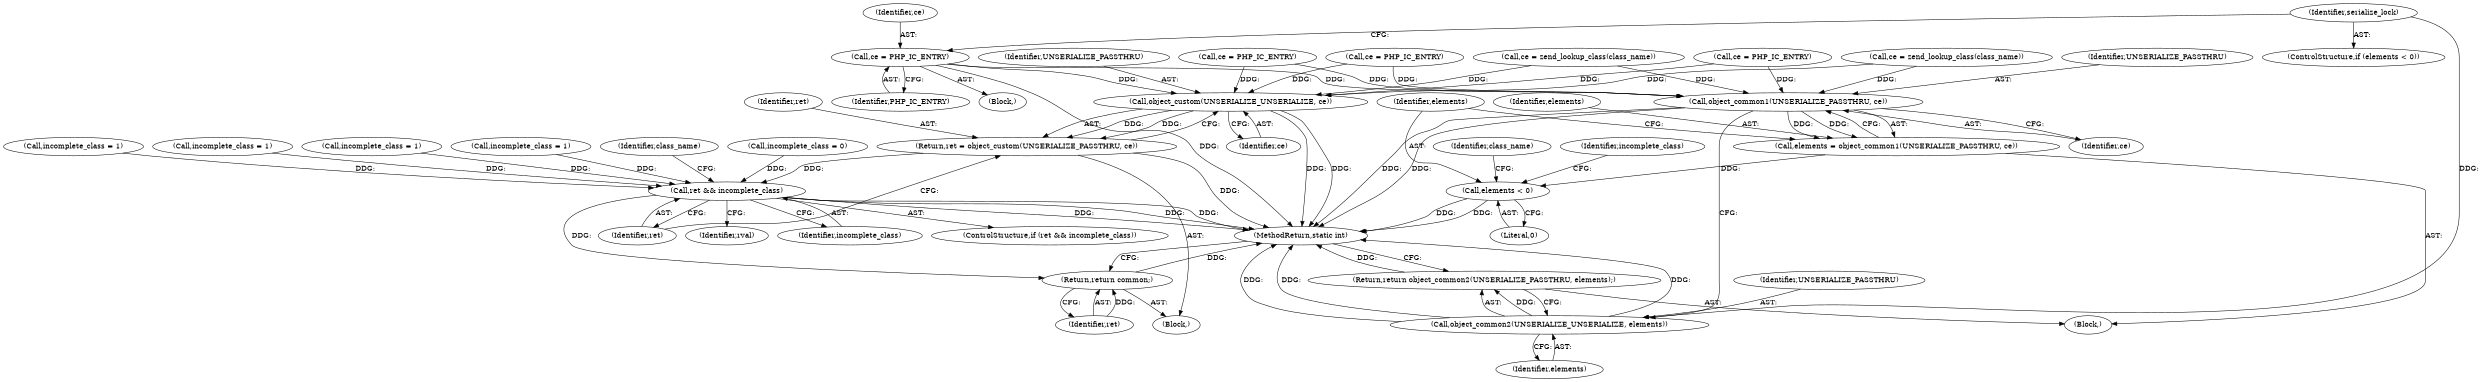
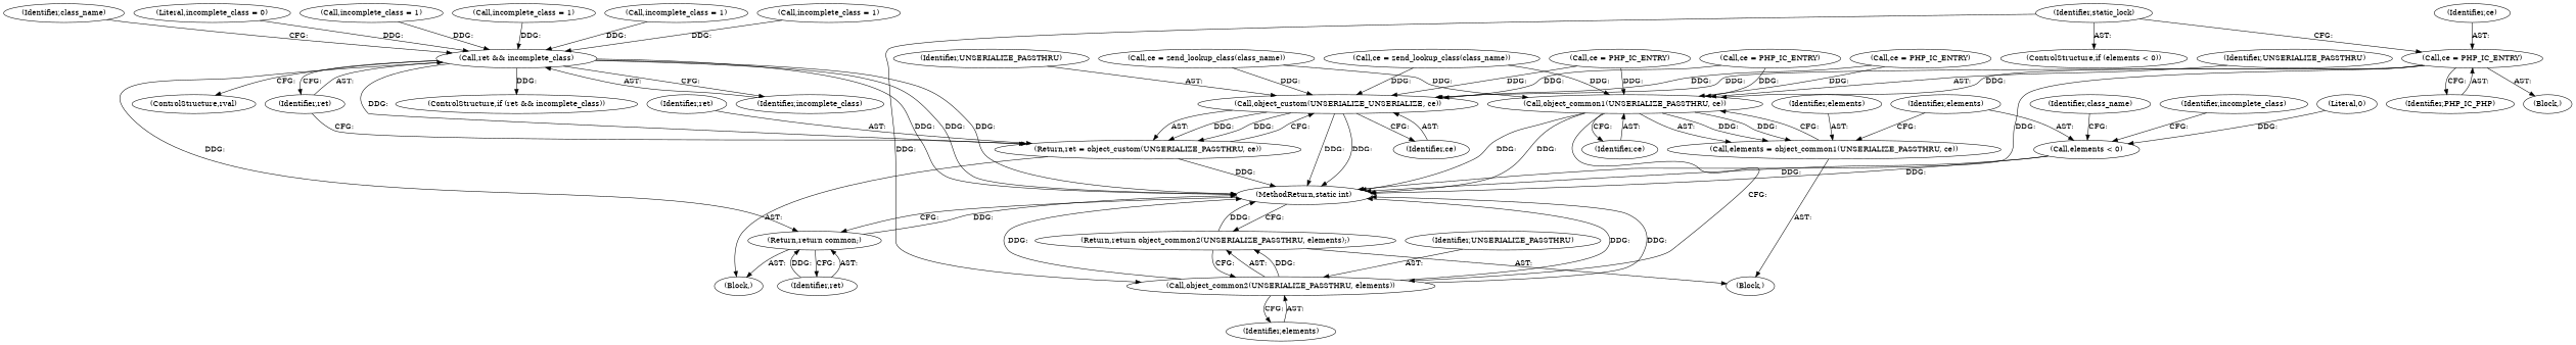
  digraph {
    n1 [label="(Call,ce = PHP_IC_ENTRY)"]
    n2 [label="(Call,object_custom(UNSERIALIZE_UNSERIALIZE, ce))"]
    n3 [label="(Call,object_common1(UNSERIALIZE_PASSTHRU, ce))"]
    n4 [label="(MethodReturn,static int)"]
-   n5 [label="(Identifier,PHP_IC_ENTRY)"]
+   n5 [label="(Identifier,PHP_IC_PHP)"]
    n6 [label="(Block,)"]
    n7 [label="(Return,ret = object_custom(UNSERIALIZE_PASSTHRU, ce))"]
    n8 [label="(Identifier,ce)"]
    n9 [label="(Call,elements = object_common1(UNSERIALIZE_PASSTHRU, ce))"]
-   n10 [label="(Call,object_common2(UNSERIALIZE_UNSERIALIZE, elements))"]
+   n10 [label="(Call,object_common2(UNSERIALIZE_PASSTHRU, elements))"]
    n11 [label="(Identifier,ce)"]
    n12 [label="(Return,return common;)"]
    n13 [label="(Return,return object_common2(UNSERIALIZE_PASSTHRU, elements);)"]
    n14 [label="(Call,ret && incomplete_class)"]
    n15 [label="(Block,)"]
    n16 [label="(ControlStructure,if (ret && incomplete_class))"]
    n17 [label="(Identifier,incomplete_class)"]
    n18 [label="(Identifier,ret)"]
-   n19 [label="(Identifier,rval)"]
+   n19 [label="(ControlStructure,rval)"]
    n20 [label="(Identifier,ret)"]
    n21 [label="(Call,elements < 0)"]
    n22 [label="(Block,)"]
    n23 [label="(Identifier,elements)"]
    n24 [label="(Literal,0)"]
    n25 [label="(ControlStructure,if (elements < 0))"]
    n26 [label="(Call,incomplete_class = 1)"]
    n27 [label="(Identifier,UNSERIALIZE_PASSTHRU)"]
    n28 [label="(Call,ce = PHP_IC_ENTRY)"]
    n29 [label="(Call,incomplete_class = 1)"]
    n30 [label="(Call,ce = zend_lookup_class(class_name))"]
    n31 [label="(Identifier,elements)"]
    n32 [label="(Identifier,UNSERIALIZE_PASSTHRU)"]
    n33 [label="(Call,incomplete_class = 1)"]
    n34 [label="(Identifier,ce)"]
    n35 [label="(Call,ce = zend_lookup_class(class_name))"]
    n36 [label="(Call,incomplete_class = 1)"]
    n37 [label="(Identifier,class_name)"]
-   n38 [label="(Identifier,serialize_lock)"]
+   n38 [label="(Identifier,static_lock)"]
    n39 [label="(Identifier,incomplete_class)"]
    n40 [label="(Identifier,elements)"]
    n41 [label="(Identifier,class_name)"]
-   n42 [label="(Call,incomplete_class = 0)"]
+   n42 [label="(Literal,incomplete_class = 0)"]
    n43 [label="(Identifier,UNSERIALIZE_PASSTHRU)"]
    n44 [label="(Call,ce = PHP_IC_ENTRY)"]
    n45 [label="(Call,ce = PHP_IC_ENTRY)"]
    n46 [label="(Identifier,ret)"]
    n1 -> n2 [label="DDG: "]
    n1 -> n3 [label="DDG: "]
    n1 -> n4 [label="DDG: "]
    n1 -> n5 [label="CFG: "]
    n1 -> n6 [label="AST: "]
    n2 -> n4 [label="DDG: "]
    n2 -> n4 [label="DDG: "]
    n2 -> n7 [label="AST: "]
    n2 -> n7 [label="DDG: "]
    n2 -> n7 [label="DDG: "]
    n2 -> n8 [label="CFG: "]
    n3 -> n4 [label="DDG: "]
    n3 -> n4 [label="DDG: "]
    n3 -> n9 [label="AST: "]
    n3 -> n9 [label="DDG: "]
    n3 -> n9 [label="DDG: "]
    n3 -> n10 [label="CFG: "]
    n3 -> n11 [label="CFG: "]
    n4 -> n12 [label="CFG: "]
    n4 -> n13 [label="CFG: "]
    n5 -> n1 [label="AST: "]
    n7 -> n2 [label="CFG: "]
    n7 -> n4 [label="DDG: "]
-   n7 -> n14 [label="DDG: "]
+   n14 -> n7 [label="DDG: "]
    n7 -> n15 [label="AST: "]
    n8 -> n2 [label="AST: "]
    n9 -> n3 [label="CFG: "]
-   n9 -> n21 [label="DDG: "]
    n9 -> n22 [label="AST: "]
    n10 -> n4 [label="DDG: "]
    n10 -> n4 [label="DDG: "]
    n10 -> n4 [label="DDG: "]
    n10 -> n13 [label="AST: "]
    n10 -> n13 [label="DDG: "]
    n10 -> n23 [label="CFG: "]
    n11 -> n3 [label="AST: "]
    n12 -> n4 [label="DDG: "]
    n12 -> n15 [label="AST: "]
    n12 -> n20 [label="CFG: "]
    n13 -> n4 [label="DDG: "]
    n13 -> n10 [label="CFG: "]
    n13 -> n22 [label="AST: "]
    n14 -> n4 [label="DDG: "]
    n14 -> n4 [label="DDG: "]
    n14 -> n4 [label="DDG: "]
    n14 -> n12 [label="DDG: "]
-   n14 -> n16 [label="AST: "]
+   n14 -> n16 [label="DDG: "]
    n14 -> n17 [label="CFG: "]
    n14 -> n18 [label="CFG: "]
    n14 -> n19 [label="CFG: "]
    n17 -> n14 [label="AST: "]
    n18 -> n7 [label="CFG: "]
    n18 -> n14 [label="AST: "]
    n20 -> n12 [label="AST: "]
    n20 -> n12 [label="DDG: "]
    n21 -> n4 [label="DDG: "]
    n21 -> n4 [label="DDG: "]
-   n21 -> n24 [label="CFG: "]
    n23 -> n10 [label="AST: "]
-   n24 -> n21 [label="AST: "]
+   n24 -> n21 [label="DDG: "]
    n26 -> n14 [label="DDG: "]
    n27 -> n3 [label="AST: "]
    n28 -> n2 [label="DDG: "]
    n28 -> n3 [label="DDG: "]
    n29 -> n14 [label="DDG: "]
    n30 -> n2 [label="DDG: "]
    n30 -> n3 [label="DDG: "]
    n31 -> n9 [label="AST: "]
    n32 -> n2 [label="AST: "]
    n33 -> n14 [label="DDG: "]
    n34 -> n1 [label="AST: "]
    n35 -> n2 [label="DDG: "]
    n35 -> n3 [label="DDG: "]
    n36 -> n14 [label="DDG: "]
    n37 -> n21 [label="CFG: "]
    n38 -> n1 [label="CFG: "]
    n38 -> n10 [label="DDG: "]
    n38 -> n25 [label="AST: "]
    n39 -> n21 [label="CFG: "]
    n40 -> n9 [label="CFG: "]
    n40 -> n21 [label="AST: "]
    n41 -> n14 [label="CFG: "]
    n42 -> n14 [label="DDG: "]
    n43 -> n10 [label="AST: "]
    n44 -> n2 [label="DDG: "]
    n44 -> n3 [label="DDG: "]
    n45 -> n2 [label="DDG: "]
    n45 -> n3 [label="DDG: "]
    n46 -> n7 [label="AST: "]
  }
